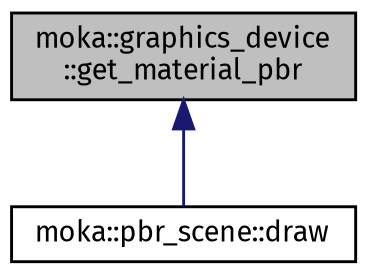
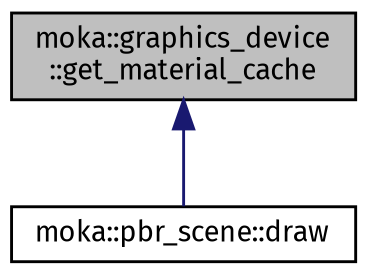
  digraph {
    rankdir=TB
    fontname="Fira Sans"
    node [color=black fontname="Fira Sans" fontsize=10 shape=record style=filled]
-   n1 [fillcolor=grey75 fontcolor=black height=0.2 label="moka::graphics_device\l::get_material_pbr" width=0.4]
+   n1 [fillcolor=grey75 fontcolor=black height=0.2 label="moka::graphics_device\l::get_material_cache" width=0.4]
    n2 [fillcolor=white height=0.2 label="moka::pbr_scene::draw" width=0.4]
    n1 -> n2 [color=midnightblue dir=back fontname="Fira Sans" fontsize=10 labelfontname=Helvetica labelfontsize=10 style=solid]
  }
